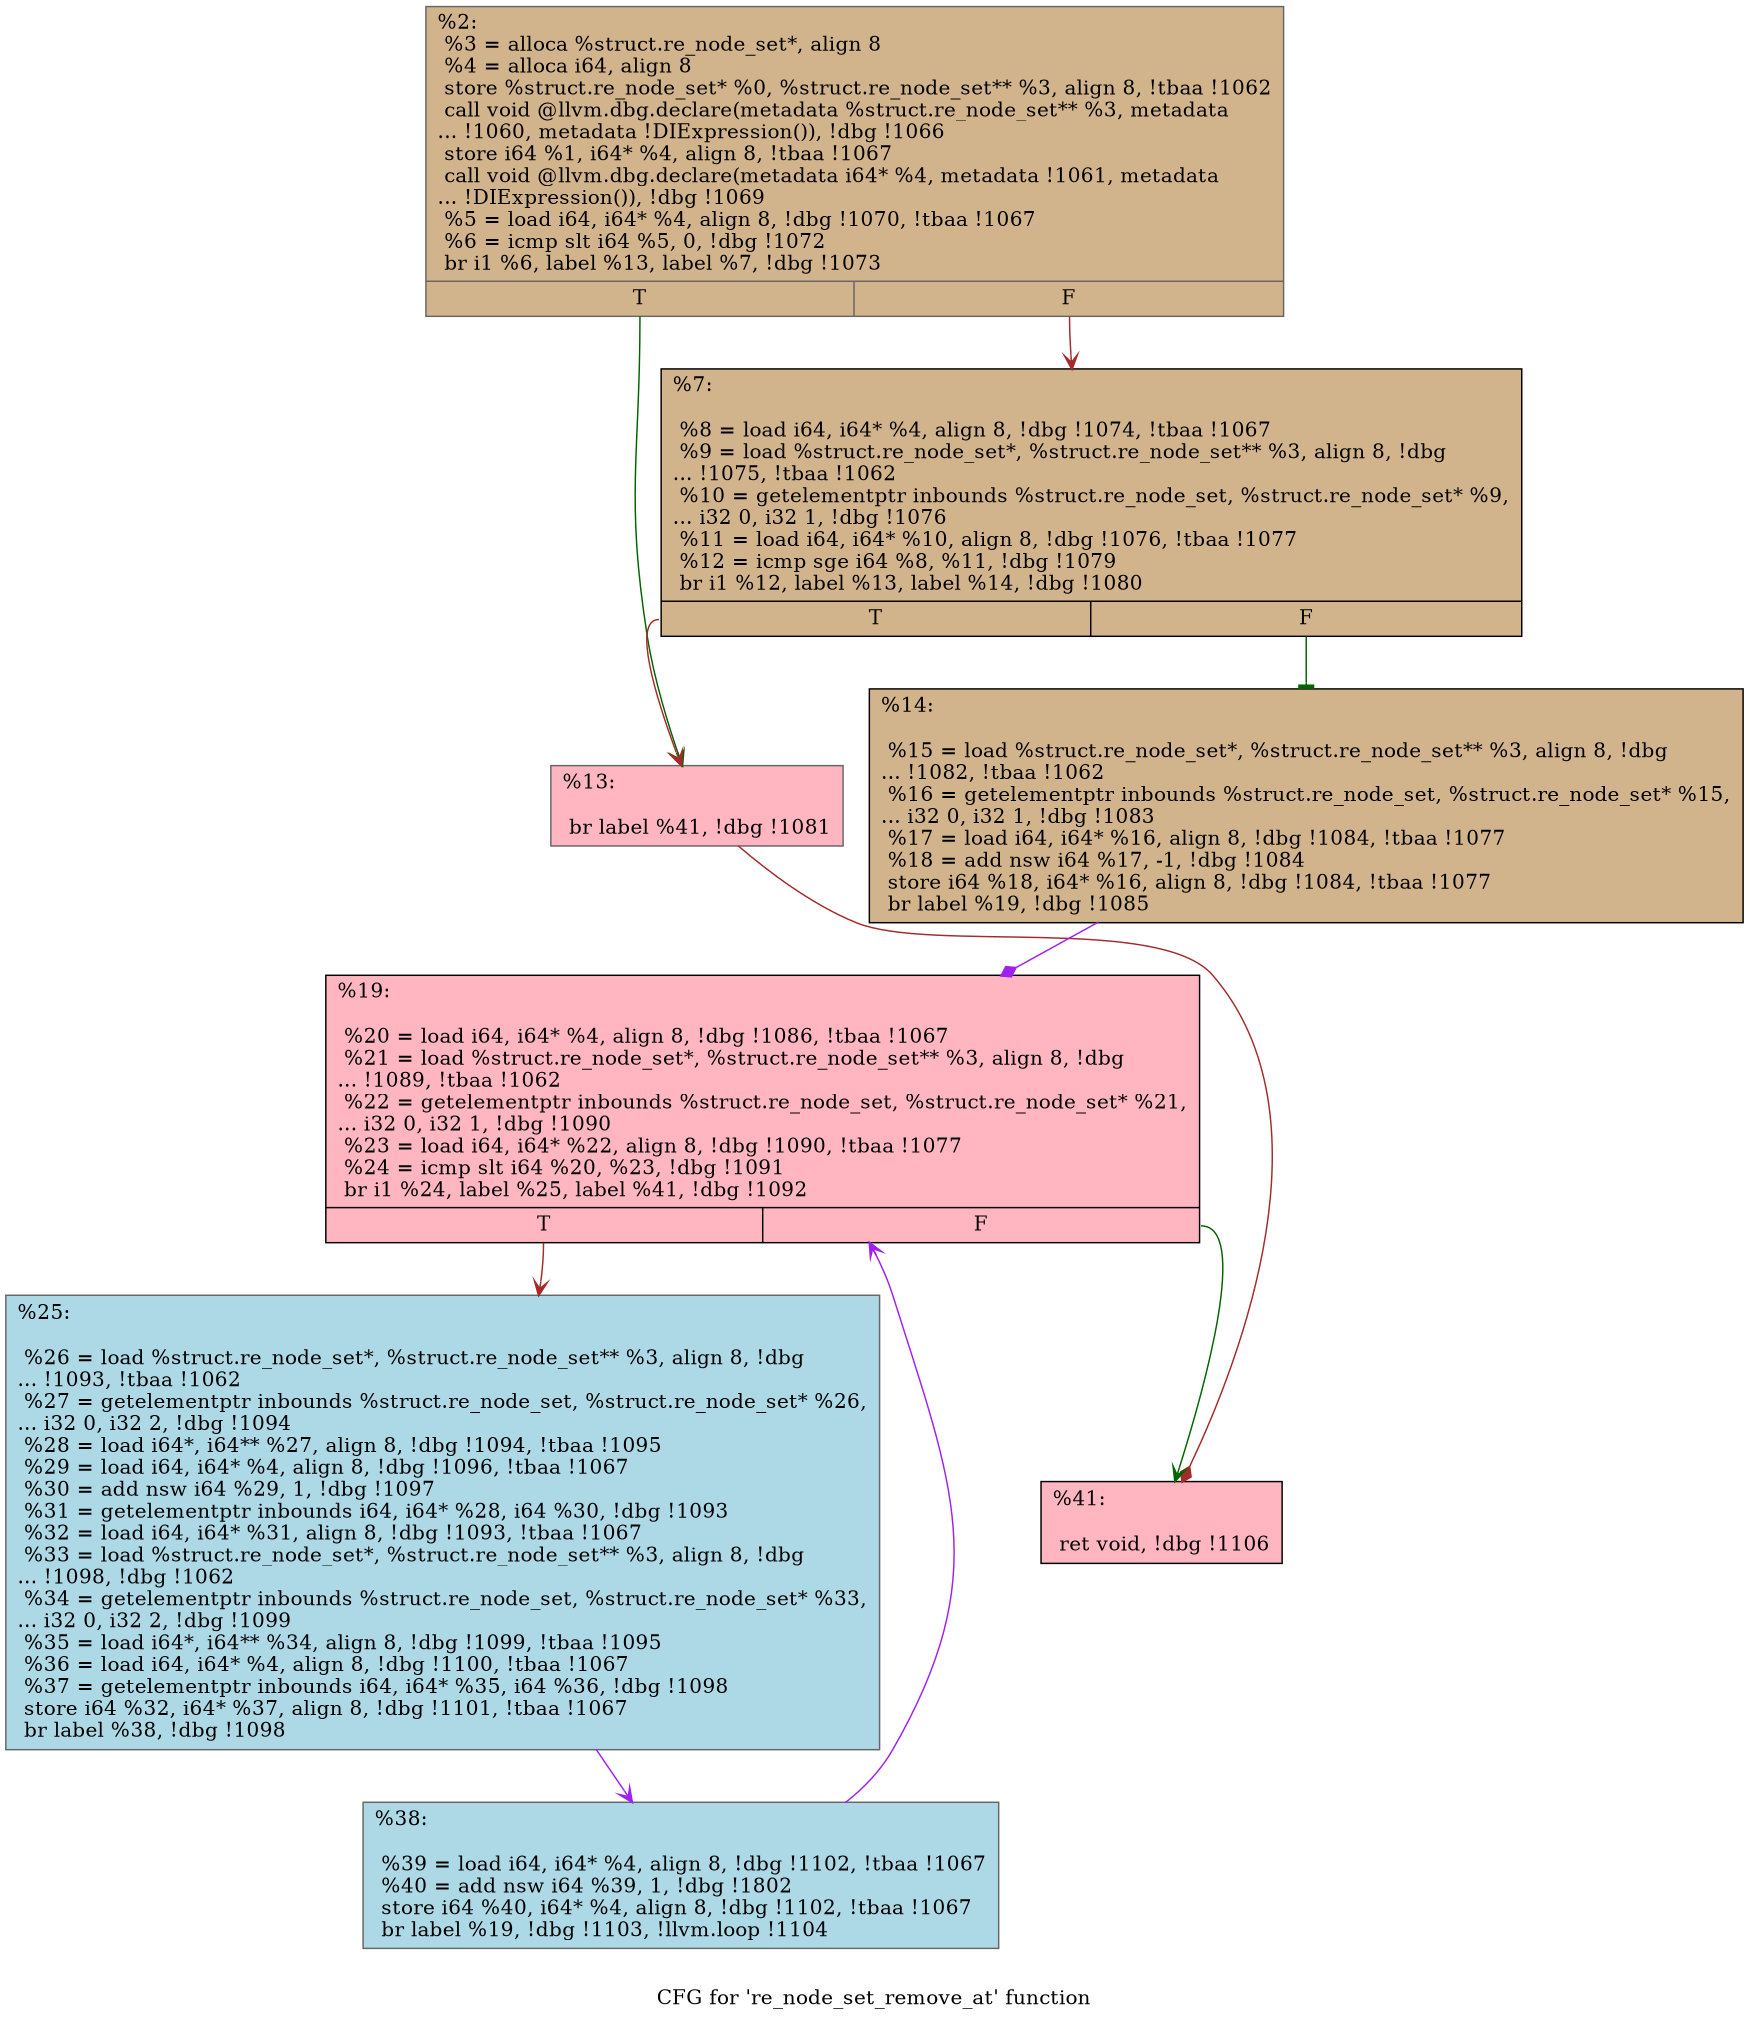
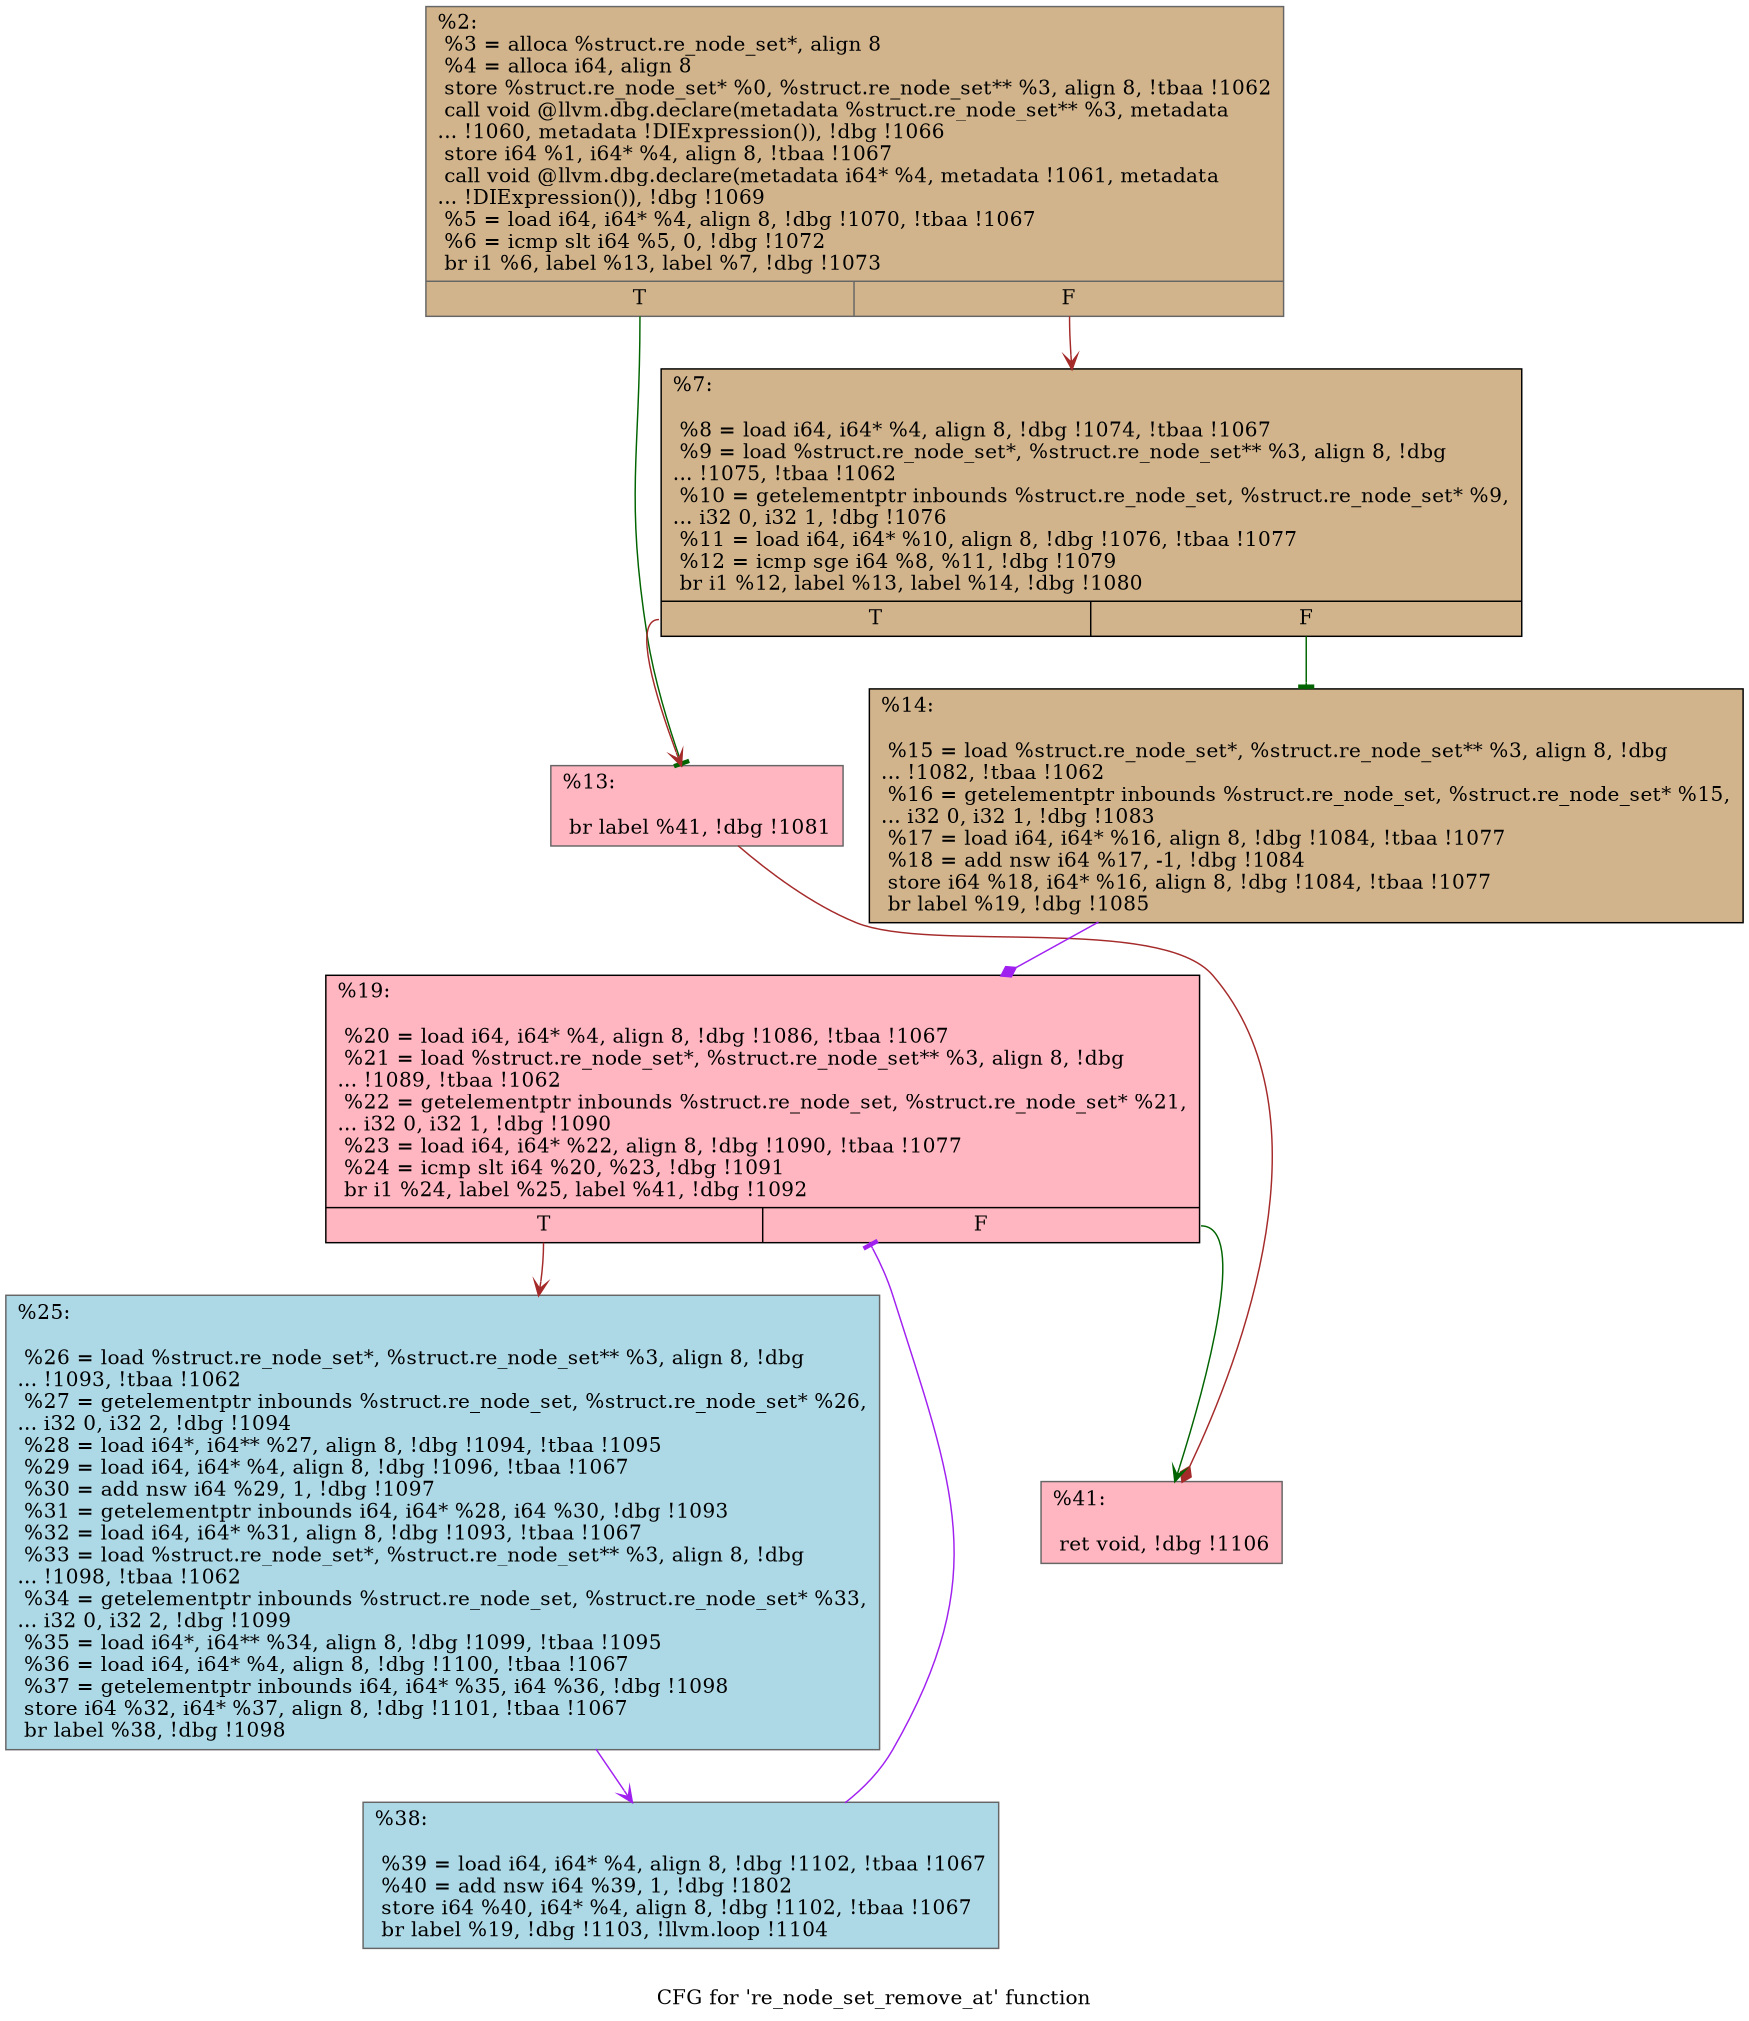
  digraph {
    label="CFG for 're_node_set_remove_at' function"
    node [color=gray40 fillcolor=tan shape=record style=filled]
    edge [arrowhead=vee color=brown]
    n1 [label="{%2:\l  %3 = alloca %struct.re_node_set*, align 8\l  %4 = alloca i64, align 8\l  store %struct.re_node_set* %0, %struct.re_node_set** %3, align 8, !tbaa !1062\l  call void @llvm.dbg.declare(metadata %struct.re_node_set** %3, metadata\l... !1060, metadata !DIExpression()), !dbg !1066\l  store i64 %1, i64* %4, align 8, !tbaa !1067\l  call void @llvm.dbg.declare(metadata i64* %4, metadata !1061, metadata\l... !DIExpression()), !dbg !1069\l  %5 = load i64, i64* %4, align 8, !dbg !1070, !tbaa !1067\l  %6 = icmp slt i64 %5, 0, !dbg !1072\l  br i1 %6, label %13, label %7, !dbg !1073\l|{<s0>T|<s1>F}}"]
    n2 [fillcolor=lightpink label="{%13:\l\l  br label %41, !dbg !1081\l}"]
    n3 [color=black label="{%7:\l\l  %8 = load i64, i64* %4, align 8, !dbg !1074, !tbaa !1067\l  %9 = load %struct.re_node_set*, %struct.re_node_set** %3, align 8, !dbg\l... !1075, !tbaa !1062\l  %10 = getelementptr inbounds %struct.re_node_set, %struct.re_node_set* %9,\l... i32 0, i32 1, !dbg !1076\l  %11 = load i64, i64* %10, align 8, !dbg !1076, !tbaa !1077\l  %12 = icmp sge i64 %8, %11, !dbg !1079\l  br i1 %12, label %13, label %14, !dbg !1080\l|{<s0>T|<s1>F}}"]
-   n4 [color=black fillcolor=lightpink label="{%41:\l\l  ret void, !dbg !1106\l}"]
+   n4 [fillcolor=lightpink label="{%41:\l\l  ret void, !dbg !1106\l}"]
    n5 [color=black label="{%14:\l\l  %15 = load %struct.re_node_set*, %struct.re_node_set** %3, align 8, !dbg\l... !1082, !tbaa !1062\l  %16 = getelementptr inbounds %struct.re_node_set, %struct.re_node_set* %15,\l... i32 0, i32 1, !dbg !1083\l  %17 = load i64, i64* %16, align 8, !dbg !1084, !tbaa !1077\l  %18 = add nsw i64 %17, -1, !dbg !1084\l  store i64 %18, i64* %16, align 8, !dbg !1084, !tbaa !1077\l  br label %19, !dbg !1085\l}"]
    n6 [color=black fillcolor=lightpink label="{%19:\l\l  %20 = load i64, i64* %4, align 8, !dbg !1086, !tbaa !1067\l  %21 = load %struct.re_node_set*, %struct.re_node_set** %3, align 8, !dbg\l... !1089, !tbaa !1062\l  %22 = getelementptr inbounds %struct.re_node_set, %struct.re_node_set* %21,\l... i32 0, i32 1, !dbg !1090\l  %23 = load i64, i64* %22, align 8, !dbg !1090, !tbaa !1077\l  %24 = icmp slt i64 %20, %23, !dbg !1091\l  br i1 %24, label %25, label %41, !dbg !1092\l|{<s0>T|<s1>F}}"]
-   n7 [fillcolor=lightblue label="{%25:\l\l  %26 = load %struct.re_node_set*, %struct.re_node_set** %3, align 8, !dbg\l... !1093, !tbaa !1062\l  %27 = getelementptr inbounds %struct.re_node_set, %struct.re_node_set* %26,\l... i32 0, i32 2, !dbg !1094\l  %28 = load i64*, i64** %27, align 8, !dbg !1094, !tbaa !1095\l  %29 = load i64, i64* %4, align 8, !dbg !1096, !tbaa !1067\l  %30 = add nsw i64 %29, 1, !dbg !1097\l  %31 = getelementptr inbounds i64, i64* %28, i64 %30, !dbg !1093\l  %32 = load i64, i64* %31, align 8, !dbg !1093, !tbaa !1067\l  %33 = load %struct.re_node_set*, %struct.re_node_set** %3, align 8, !dbg\l... !1098, !dbg !1062\l  %34 = getelementptr inbounds %struct.re_node_set, %struct.re_node_set* %33,\l... i32 0, i32 2, !dbg !1099\l  %35 = load i64*, i64** %34, align 8, !dbg !1099, !tbaa !1095\l  %36 = load i64, i64* %4, align 8, !dbg !1100, !tbaa !1067\l  %37 = getelementptr inbounds i64, i64* %35, i64 %36, !dbg !1098\l  store i64 %32, i64* %37, align 8, !dbg !1101, !tbaa !1067\l  br label %38, !dbg !1098\l}"]
+   n7 [fillcolor=lightblue label="{%25:\l\l  %26 = load %struct.re_node_set*, %struct.re_node_set** %3, align 8, !dbg\l... !1093, !tbaa !1062\l  %27 = getelementptr inbounds %struct.re_node_set, %struct.re_node_set* %26,\l... i32 0, i32 2, !dbg !1094\l  %28 = load i64*, i64** %27, align 8, !dbg !1094, !tbaa !1095\l  %29 = load i64, i64* %4, align 8, !dbg !1096, !tbaa !1067\l  %30 = add nsw i64 %29, 1, !dbg !1097\l  %31 = getelementptr inbounds i64, i64* %28, i64 %30, !dbg !1093\l  %32 = load i64, i64* %31, align 8, !dbg !1093, !tbaa !1067\l  %33 = load %struct.re_node_set*, %struct.re_node_set** %3, align 8, !dbg\l... !1098, !tbaa !1062\l  %34 = getelementptr inbounds %struct.re_node_set, %struct.re_node_set* %33,\l... i32 0, i32 2, !dbg !1099\l  %35 = load i64*, i64** %34, align 8, !dbg !1099, !tbaa !1095\l  %36 = load i64, i64* %4, align 8, !dbg !1100, !tbaa !1067\l  %37 = getelementptr inbounds i64, i64* %35, i64 %36, !dbg !1098\l  store i64 %32, i64* %37, align 8, !dbg !1101, !tbaa !1067\l  br label %38, !dbg !1098\l}"]
    n8 [fillcolor=lightblue label="{%38:\l\l  %39 = load i64, i64* %4, align 8, !dbg !1102, !tbaa !1067\l  %40 = add nsw i64 %39, 1, !dbg !1802\l  store i64 %40, i64* %4, align 8, !dbg !1102, !tbaa !1067\l  br label %19, !dbg !1103, !llvm.loop !1104\l}"]
-   n1 -> n2 [color=darkgreen tailport=s0]
+   n1 -> n2 [arrowhead=tee color=darkgreen tailport=s0]
    n1 -> n3 [tailport=s1]
    n2 -> n4 [arrowhead=diamond]
    n3 -> n2 [tailport=s0]
    n3 -> n5 [arrowhead=tee color=darkgreen tailport=s1]
    n5 -> n6 [arrowhead=diamond color=purple]
    n6 -> n4 [color=darkgreen tailport=s1]
    n6 -> n7 [tailport=s0]
    n7 -> n8 [color=purple]
-   n8 -> n6 [color=purple]
+   n8 -> n6 [arrowhead=tee color=purple]
  }
